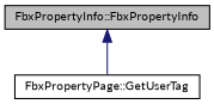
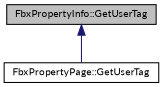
  digraph {
    rankdir=TB
    fontname=Lato
    node [color=black fontname=Lato fontsize=10 shape=record style=filled]
-   n1 [fillcolor=grey75 fontcolor=black height=0.2 label="FbxPropertyInfo::FbxPropertyInfo" width=0.4]
+   n1 [fillcolor=grey75 fontcolor=black height=0.2 label="FbxPropertyInfo::GetUserTag" width=0.4]
    n2 [fillcolor=white height=0.2 label="FbxPropertyPage::GetUserTag" width=0.4]
    n1 -> n2 [color=midnightblue dir=back fontname=Lato fontsize=10 labelfontname=Helvetica labelfontsize=10 style=solid]
  }
